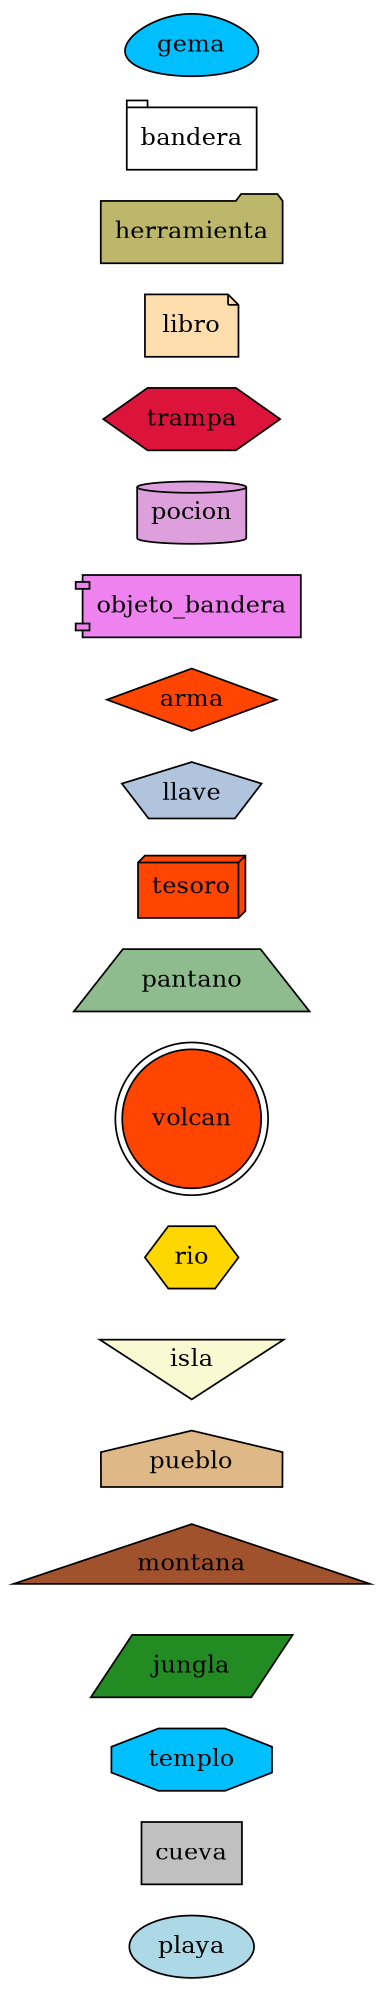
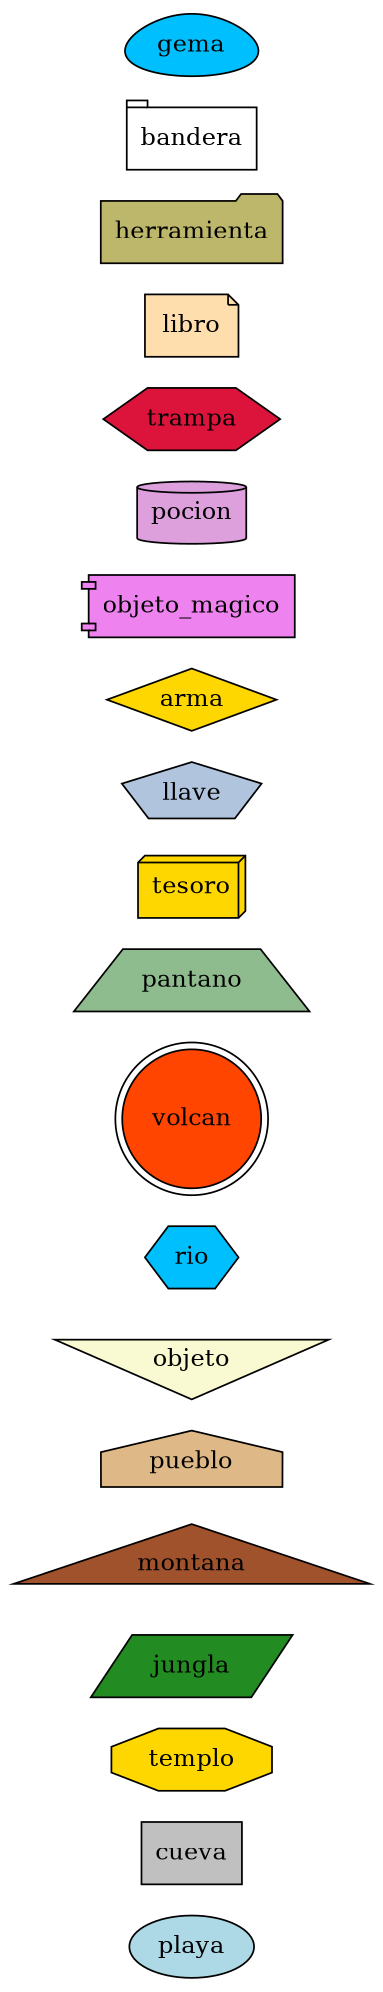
  digraph {
    rankdir=LR
    node [fillcolor=gold shape=hexagon style=filled]
    playa [fillcolor=lightblue shape=ellipse]
    cueva [fillcolor=gray shape=box]
-   templo [fillcolor=deepskyblue shape=octagon]
+   templo [shape=octagon]
    jungla [fillcolor=forestgreen shape=parallelogram]
    montana [fillcolor=sienna shape=triangle]
    pueblo [fillcolor=burlywood shape=house]
-   isla [fillcolor=lightgoldenrodyellow shape=invtriangle]
-   rio
+   isla [fillcolor=lightgoldenrodyellow shape=invtriangle label=objeto]
+   rio [fillcolor=deepskyblue]
    volcan [fillcolor=orangered shape=doublecircle]
    pantano [fillcolor=darkseagreen shape=trapezium]
-   tesoro [fillcolor=orangered shape=box3d]
+   tesoro [shape=box3d]
    llave [fillcolor=lightsteelblue shape=pentagon]
-   arma [fillcolor=orangered shape=diamond]
-   objeto_magico [fillcolor=violet shape=component label=objeto_bandera]
+   arma [shape=diamond]
+   objeto_magico [fillcolor=violet shape=component]
    pocion [fillcolor=plum shape=cylinder]
    trampa [fillcolor=crimson]
    libro [fillcolor=navajowhite shape=note]
    herramienta [fillcolor=darkkhaki shape=folder]
    bandera [fillcolor=white shape=tab]
    gema [fillcolor=deepskyblue shape=egg]
  }
